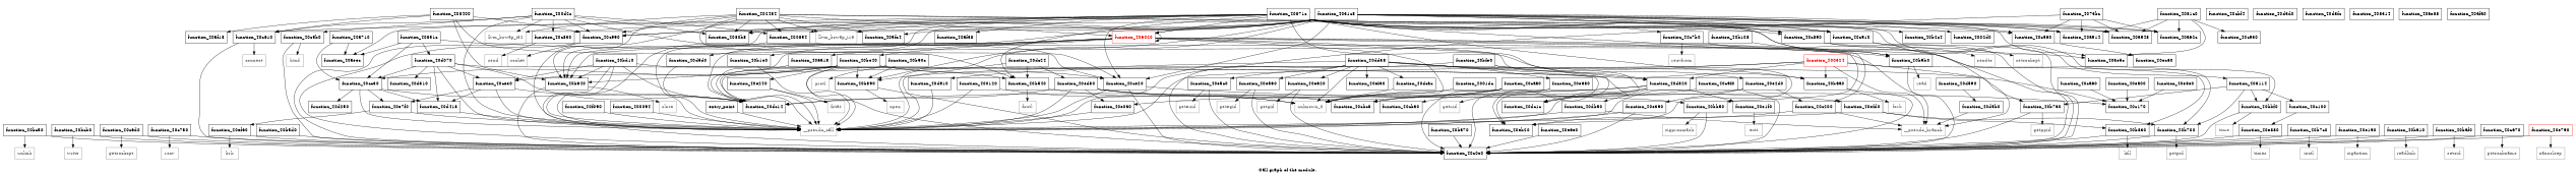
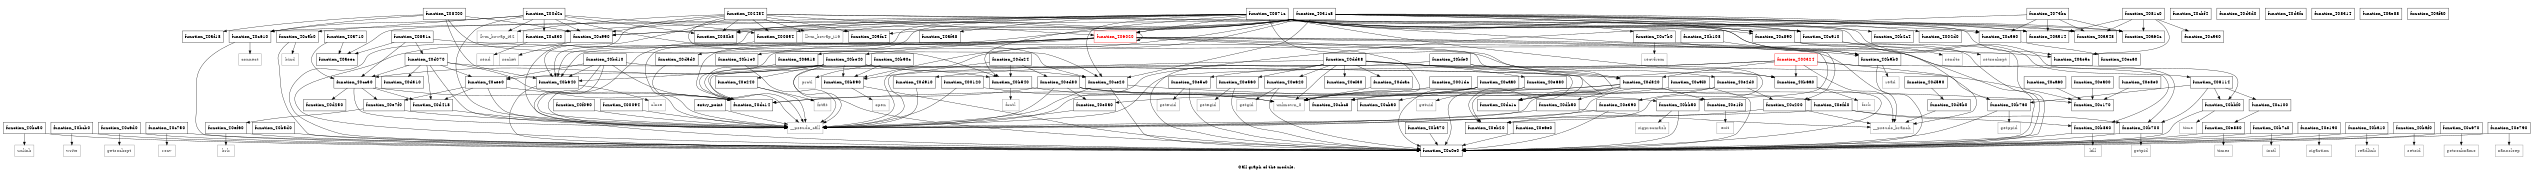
  digraph {
    label="Call graph of the module."
    node [shape=record]
    n1 [label="{function_40b1e0}"]
    n2 [color=gray50 fontcolor=gray50 label="{__pseudo_call}"]
    n3 [label="{function_40bbf0}"]
    n4 [label="{function_40c0e0}"]
    n5 [color=gray50 fontcolor=gray50 label="{time}"]
    n6 [label="{function_40bc50}"]
    n7 [color=gray50 fontcolor=gray50 label="{unlink}"]
    n8 [label="{function_40e560}"]
    n9 [color=gray50 fontcolor=gray50 label="{getegid}"]
    n10 [label="{function_40b640}"]
    n11 [color=gray50 fontcolor=gray50 label="{close}"]
    n12 [label="{function_40e2d0}"]
    n13 [label="{function_40e390}"]
    n14 [label="{function_40c200}"]
    n15 [color=gray50 fontcolor=gray50 label="{__pseudo_branch}"]
    n16 [label="{function_40eb20}"]
    n17 [label="{function_40b6a0}"]
    n18 [color=gray50 fontcolor=gray50 label="{fork}"]
    n19 [label="{function_40bcb0}"]
    n20 [color=gray50 fontcolor=gray50 label="{write}"]
    n21 [label="{function_40cbc8}"]
    n22 [label="{function_40c6d0}"]
    n23 [color=gray50 fontcolor=gray50 label="{getsockopt}"]
    n24 [label="{function_40d910}"]
    n25 [label="{function_40bd10}"]
    n26 [label="{function_40dc14}"]
    n27 [label="{function_40dc1c}"]
    n28 [label="{function_40cee0}"]
    n29 [label="{function_40d418}"]
    n30 [label="{function_40e7f0}"]
    n31 [label="{function_40b700}"]
    n32 [color=gray50 fontcolor=gray50 label="{getpid}"]
    n33 [label="{function_40cbf4}"]
    n34 [label="{function_40db50}"]
    n35 [label="{function_40c750}"]
    n36 [color=gray50 fontcolor=gray50 label="{recv}"]
    n37 [label="{function_40cc30}"]
    n38 [label="{function_40d250}"]
    n39 [label="{function_40ef60}"]
    n40 [label="{function_40be40}"]
    n41 [label="{function_40ce20}"]
    n42 [label="{function_40b890}"]
    n43 [label="{function_40b540}"]
    n44 [label="{function_40e240}"]
    n45 [label="{function_40c170}"]
    n46 [color=gray50 fontcolor=gray50 label="{open}"]
    n47 [color=gray50 fontcolor=gray50 label="{unknown_0}"]
    n48 [color=gray50 fontcolor=gray50 label="{fcntl}"]
    n49 [color=gray50 fontcolor=gray50 label="{fstat}"]
    n50 [label="{function_40b760}"]
    n51 [color=gray50 fontcolor=gray50 label="{getppid}"]
    n52 [label="{function_40c7b0}"]
    n53 [color=gray50 fontcolor=gray50 label="{recvfrom}"]
    n54 [label="{function_40bfe0}"]
    n55 [label="{function_40b7c0}"]
    n56 [color=gray50 fontcolor=gray50 label="{ioctl}"]
    n57 [label="{function_40d070}"]
    n58 [label="{function_40d310}"]
    n59 [label="{function_40b830}"]
    n60 [color=gray50 fontcolor=gray50 label="{kill}"]
    n61 [label="{function_40c100}"]
    n62 [label="{function_40e880}"]
    n63 [color=gray50 fontcolor=gray50 label="{times}"]
    n64 [label="{function_40b90c}"]
    n65 [color=gray50 fontcolor=gray50 label="{prctl}"]
    n66 [label="{function_40d3d0}"]
    n67 [label="{function_40dc24}"]
    n68 [label="{function_40ed80}"]
    n69 [label="{function_40e0a0}"]
    n70 [label="{function_40bb50}"]
    n71 [label="{function_40efd0}"]
    n72 [label="{function_40b2c4}"]
    n73 [label="{function_40e5c0}"]
    n74 [color=gray50 fontcolor=gray50 label="{geteuid}"]
    n75 [label="{function_40b5d0}"]
    n76 [label="{function_40b108}"]
    n77 [label="{function_40b9b0}"]
    n78 [color=gray50 fontcolor=gray50 label="{read}"]
    n79 [label="{function_40c830}"]
    n80 [color=gray50 fontcolor=gray50 label="{send}"]
    n81 [label="{function_40dcac}"]
    n82 [label="{function_40c890}"]
    n83 [color=gray50 fontcolor=gray50 label="{sendto}"]
    n84 [label="{function_40dd38}"]
    n85 [label="{function_40e620}"]
    n86 [label="{function_40e680}"]
    n87 [label="{function_40ef30}"]
    n88 [label="{function_40d820}"]
    n89 [color=gray50 fontcolor=gray50 label="{getgid}"]
    n90 [color=gray50 fontcolor=gray50 label="{getuid}"]
    n91 [label="{function_40e1f0}"]
    n92 [label="{function_40c910}"]
    n93 [color=gray50 fontcolor=gray50 label="{setsockopt}"]
    n94 [label="{function_40c990}"]
    n95 [color=gray50 fontcolor=gray50 label="{socket}"]
    n96 [label="{function_40e190}"]
    n97 [color=gray50 fontcolor=gray50 label="{sigaction}"]
    n98 [label="{function_40c9f0}"]
    n99 [label="{function_40ca60}"]
    n100 [color=gray50 fontcolor=gray50 label="{exit}"]
    n101 [label="{function_40caa0}"]
    n102 [label="{function_40cba0}"]
    n103 [label="{function_40d3fc}"]
    n104 [label="{function_40c530}"]
    n105 [label="{function_40c560}"]
    n106 [label="{function_40ec60}"]
    n107 [label="{function_40ba10}"]
    n108 [color=gray50 fontcolor=gray50 label="{readlink}"]
    n109 [label="{function_40c5b0}"]
    n110 [color=gray50 fontcolor=gray50 label="{bind}"]
    n111 [label="{function_40d590}"]
    n112 [label="{function_40d5b0}"]
    n113 [label="{function_40c610}"]
    n114 [color=gray50 fontcolor=gray50 label="{connect}"]
    n115 [label="{function_40ba70}"]
    n116 [label="{function_40baf0}"]
    n117 [color=gray50 fontcolor=gray50 label="{setsid}"]
    n118 [color=gray50 fontcolor=gray50 label="{sigprocmask}"]
    n119 [label="{function_40d5d0}"]
    n120 [label="{function_40c670}"]
    n121 [color=gray50 fontcolor=gray50 label="{getsockname}"]
    n122 [label="{function_40ea00}"]
    n123 [label="{function_40e6e0}"]
-   n124 [label="{function_40e790}" color=red]
+   n124 [label="{function_40e790}"]
    n125 [color=gray50 fontcolor=gray50 label="{nanosleep}"]
    n126 [color=gray50 fontcolor=gray50 label="{brk}"]
    n127 [label="{function_40e8e0}"]
    n128 [color=gray50 fontcolor=gray50 label="{llvm_bswap_i32}"]
    n129 [color=gray50 fontcolor=gray50 label="{llvm_bswap_i16}"]
    n130 [label="{function_40f090}"]
    n131 [label="{function_400094}"]
    n132 [label="{function_400120}"]
    n133 [label="{function_4001dc}"]
    n134 [label="{entry_point}"]
    n135 [label="{function_4002d0}"]
    n136 [color=red fontcolor=red label="{function_400324}"]
    n137 [label="{function_400854}"]
    n138 [label="{function_408114}"]
    n139 [label="{function_400d2c}"]
    n140 [label="{function_4080b8}"]
    n141 [label="{function_402484}"]
    n142 [label="{function_405fc4}"]
    n143 [color=red fontcolor=red label="{function_406020}"]
    n144 [label="{function_406a18}"]
    n145 [label="{function_4031c8}"]
    n146 [label="{function_40a514}"]
    n147 [label="{function_40a548}"]
    n148 [label="{function_40a62c}"]
    n149 [label="{function_40ae5c}"]
    n150 [label="{function_40aeec}"]
    n151 [label="{function_4073bc}"]
    n152 [label="{function_4081c0}"]
    n153 [label="{function_408314}"]
    n154 [label="{function_408400}"]
    n155 [label="{function_40af18}"]
    n156 [label="{function_40851c}"]
    n157 [label="{function_40871c}"]
    n158 [label="{function_40af38}"]
    n159 [label="{function_40a710}"]
    n160 [label="{function_40ae88}"]
    n161 [label="{function_40afa0}"]
    n1 -> n2
    n3 -> n4
    n3 -> n5
    n6 -> n4
    n6 -> n7
    n8 -> n4
    n8 -> n9
    n10 -> n4
    n10 -> n11
    n12 -> n2
    n12 -> n13
    n12 -> n14
    n13 -> n2
    n13 -> n4
    n14 -> n15
    n14 -> n16
    n17 -> n4
    n17 -> n18
    n19 -> n4
    n19 -> n20
    n22 -> n4
    n22 -> n23
    n24 -> n2
    n25 -> n2
    n25 -> n4
    n25 -> n10
    n25 -> n26
    n25 -> n27
    n25 -> n28
    n28 -> n2
    n28 -> n26
    n28 -> n29
    n28 -> n30
    n29 -> n2
    n30 -> n2
    n30 -> n39
    n31 -> n4
    n31 -> n32
    n34 -> n2
    n34 -> n15
    n35 -> n4
    n35 -> n36
    n37 -> n2
    n37 -> n26
    n37 -> n29
    n37 -> n30
    n37 -> n38
    n39 -> n4
    n39 -> n126
    n40 -> n4
    n40 -> n10
    n40 -> n26
    n40 -> n28
    n40 -> n37
    n40 -> n41
    n40 -> n42
    n40 -> n43
    n40 -> n44
    n41 -> n2
    n41 -> n4
    n41 -> n45
    n42 -> n4
    n42 -> n46
    n43 -> n47
    n43 -> n48
    n44 -> n2
    n44 -> n49
    n50 -> n4
    n50 -> n51
    n52 -> n4
    n52 -> n53
    n54 -> n12
    n54 -> n26
    n54 -> n27
    n55 -> n4
    n55 -> n56
    n57 -> n2
    n57 -> n16
    n57 -> n26
    n57 -> n28
    n57 -> n29
    n57 -> n37
    n57 -> n58
    n59 -> n4
    n59 -> n60
    n61 -> n62
    n62 -> n4
    n62 -> n63
    n64 -> n2
    n64 -> n42
    n64 -> n65
    n67 -> n42
    n67 -> n43
    n67 -> n68
    n68 -> n2
    n68 -> n21
    n68 -> n26
    n68 -> n69
    n68 -> n70
    n68 -> n71
    n69 -> n2
    n70 -> n4
    n70 -> n118
    n71 -> n2
    n71 -> n31
    n71 -> n59
    n73 -> n4
    n73 -> n74
    n75 -> n4
    n76 -> n77
    n77 -> n4
    n77 -> n78
    n79 -> n4
    n79 -> n80
    n81 -> n47
    n82 -> n4
    n82 -> n83
    n84 -> n2
    n84 -> n4
    n84 -> n8
    n84 -> n16
    n84 -> n45
    n84 -> n47
    n84 -> n73
    n84 -> n81
    n84 -> n85
    n84 -> n86
    n84 -> n87
    n84 -> n88
    n85 -> n4
    n85 -> n89
    n86 -> n4
    n86 -> n90
    n88 -> n2
    n88 -> n26
    n88 -> n27
    n88 -> n34
    n88 -> n47
    n88 -> n91
    n91 -> n100
    n92 -> n4
    n92 -> n93
    n94 -> n4
    n94 -> n95
    n96 -> n4
    n96 -> n97
    n98 -> n4
    n98 -> n21
    n99 -> n45
    n101 -> n4
    n101 -> n21
    n101 -> n69
    n101 -> n102
    n105 -> n106
    n107 -> n4
    n107 -> n108
    n109 -> n4
    n109 -> n110
    n111 -> n112
    n112 -> n15
    n113 -> n4
    n113 -> n114
    n115 -> n4
    n116 -> n4
    n116 -> n117
    n119 -> n2
    n120 -> n4
    n120 -> n121
    n122 -> n45
    n123 -> n4
    n124 -> n4
    n124 -> n125
    n127 -> n45
    n130 -> n2
    n131 -> n2
    n132 -> n2
    n132 -> n47
    n133 -> n47
    n134 -> n2
    n136 -> n2
    n136 -> n15
    n136 -> n17
    n136 -> n24
    n136 -> n50
    n136 -> n59
    n136 -> n88
    n137 -> n2
    n137 -> n15
    n138 -> n3
    n138 -> n31
    n138 -> n50
    n138 -> n61
    n139 -> n2
    n139 -> n41
    n139 -> n79
    n139 -> n94
    n139 -> n109
    n139 -> n113
    n139 -> n128
    n139 -> n137
    n139 -> n140
    n141 -> n2
    n141 -> n10
    n141 -> n41
    n141 -> n82
    n141 -> n92
    n141 -> n94
    n141 -> n128
    n141 -> n129
    n141 -> n137
    n141 -> n140
    n141 -> n142
    n141 -> n143
    n143 -> n2
    n143 -> n10
    n143 -> n16
    n143 -> n17
    n143 -> n26
    n143 -> n31
    n143 -> n40
    n143 -> n47
    n143 -> n70
    n143 -> n77
    n143 -> n119
    n143 -> n143
    n143 -> n144
    n144 -> n2
    n145 -> n2
    n145 -> n10
    n145 -> n41
    n145 -> n42
    n145 -> n72
    n145 -> n77
    n145 -> n82
    n145 -> n92
    n145 -> n94
    n145 -> n105
    n145 -> n129
    n145 -> n135
    n145 -> n137
    n145 -> n140
    n145 -> n142
    n145 -> n143
    n145 -> n146
    n145 -> n147
    n145 -> n148
    n145 -> n149
    n145 -> n150
    n151 -> n2
    n151 -> n105
    n151 -> n146
    n151 -> n147
    n151 -> n148
    n152 -> n104
    n152 -> n146
    n152 -> n147
    n152 -> n148
    n152 -> n149
    n154 -> n10
    n154 -> n43
    n154 -> n94
    n154 -> n113
    n154 -> n155
    n156 -> n37
    n156 -> n57
    n156 -> n149
    n156 -> n150
    n157 -> n1
    n157 -> n2
    n157 -> n3
    n157 -> n10
    n157 -> n14
    n157 -> n15
    n157 -> n17
    n157 -> n41
    n157 -> n43
    n157 -> n52
    n157 -> n79
    n157 -> n82
    n157 -> n88
    n157 -> n92
    n157 -> n94
    n157 -> n105
    n157 -> n113
    n157 -> n138
    n157 -> n140
    n157 -> n143
    n157 -> n146
    n157 -> n147
    n157 -> n148
    n157 -> n158
    n159 -> n37
    n159 -> n150
  }
